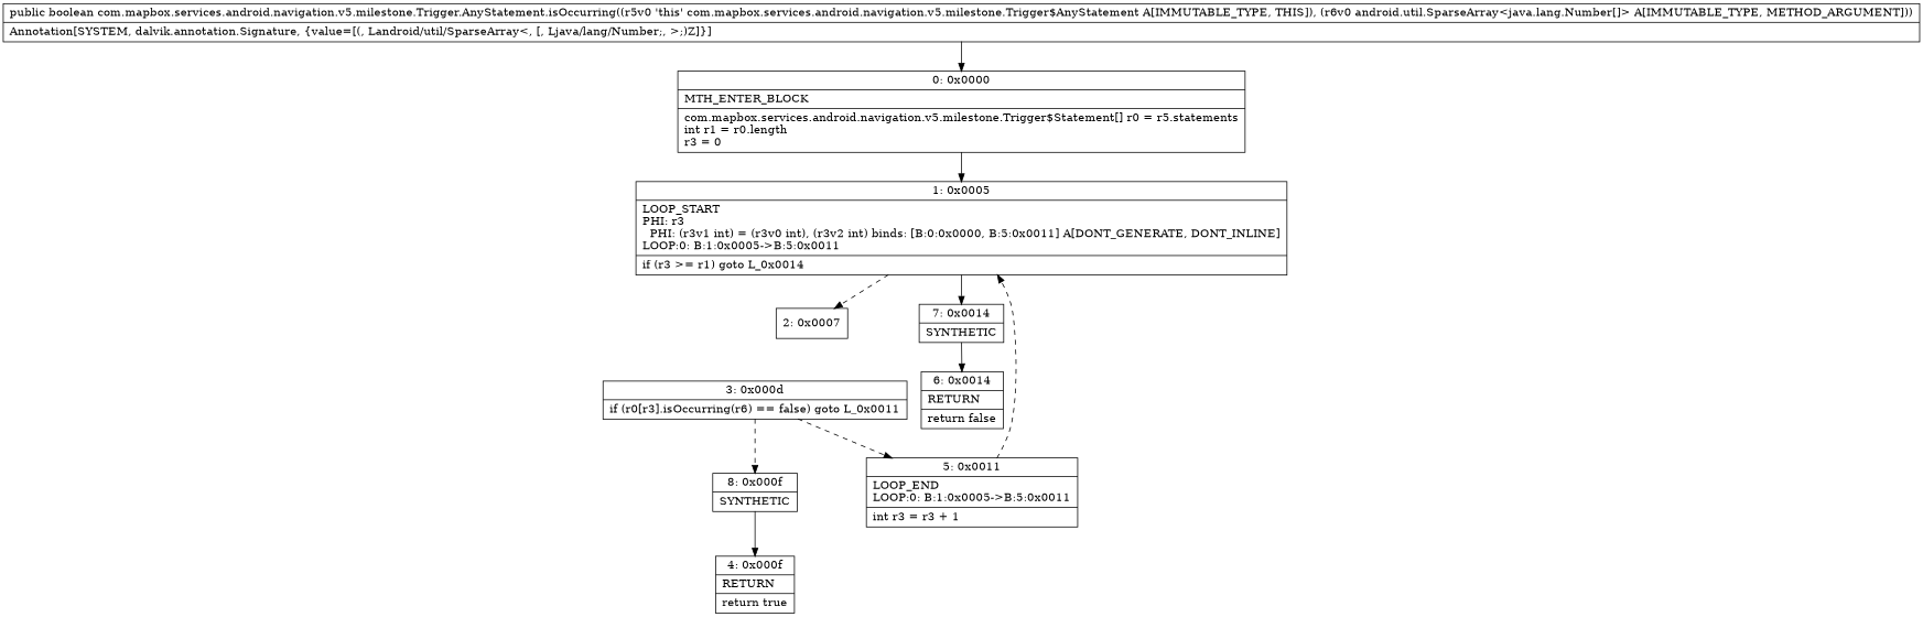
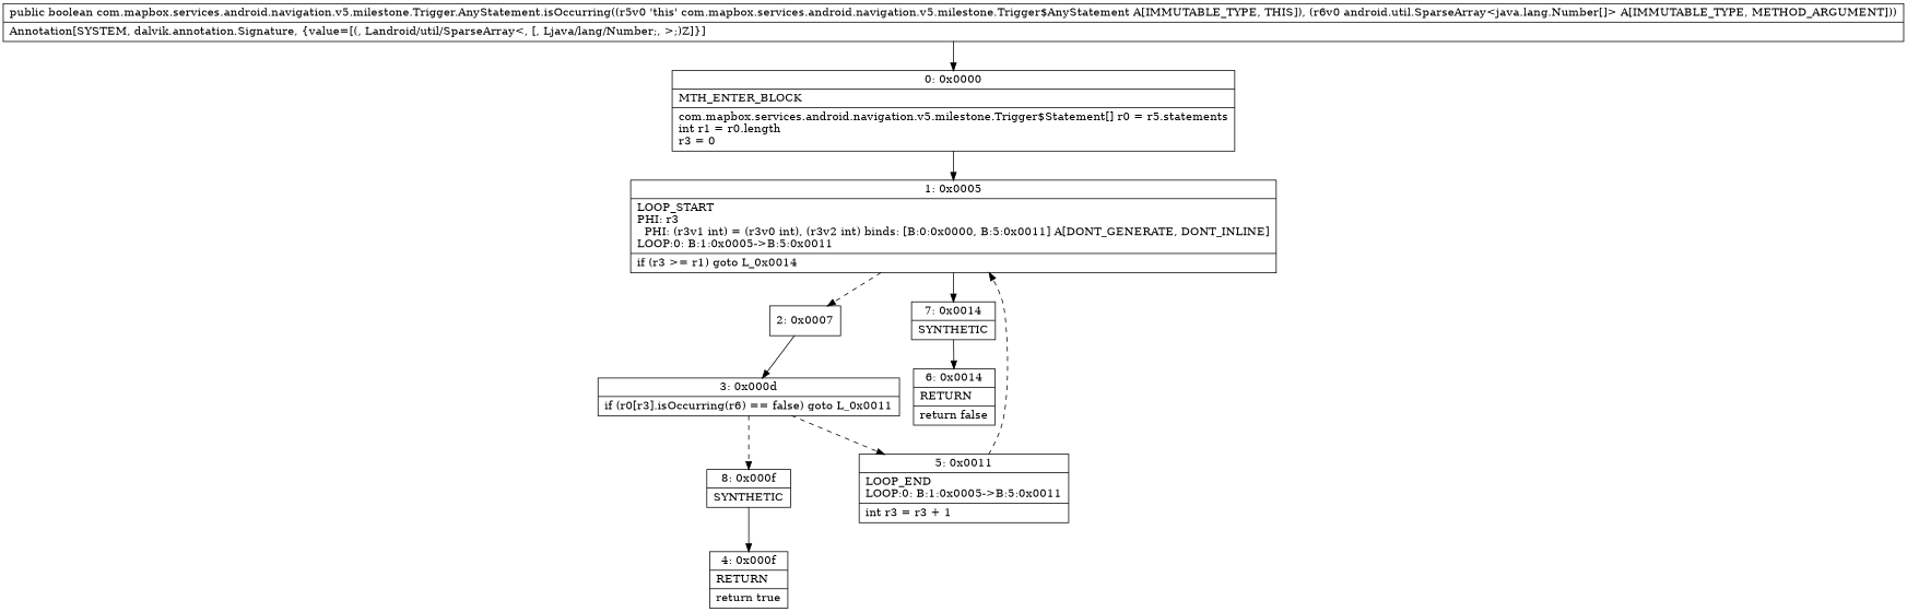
  digraph {
    node [shape=record]
    n1 [label="{0\:\ 0x0000|MTH_ENTER_BLOCK\l|com.mapbox.services.android.navigation.v5.milestone.Trigger$Statement[] r0 = r5.statements\lint r1 = r0.length\lr3 = 0\l}"]
    n2 [label="{1\:\ 0x0005|LOOP_START\lPHI: r3 \l  PHI: (r3v1 int) = (r3v0 int), (r3v2 int) binds: [B:0:0x0000, B:5:0x0011] A[DONT_GENERATE, DONT_INLINE]\lLOOP:0: B:1:0x0005\-\>B:5:0x0011\l|if (r3 \>= r1) goto L_0x0014\l}"]
    n3 [label="{2\:\ 0x0007}"]
    n4 [label="{7\:\ 0x0014|SYNTHETIC\l}"]
    n5 [label="{3\:\ 0x000d|if (r0[r3].isOccurring(r6) == false) goto L_0x0011\l}"]
    n6 [label="{6\:\ 0x0014|RETURN\l|return false\l}"]
    n7 [label="{5\:\ 0x0011|LOOP_END\lLOOP:0: B:1:0x0005\-\>B:5:0x0011\l|int r3 = r3 + 1\l}"]
    n8 [label="{8\:\ 0x000f|SYNTHETIC\l}"]
    n9 [label="{4\:\ 0x000f|RETURN\l|return true\l}"]
    n10 [label="{public boolean com.mapbox.services.android.navigation.v5.milestone.Trigger.AnyStatement.isOccurring((r5v0 'this' com.mapbox.services.android.navigation.v5.milestone.Trigger$AnyStatement A[IMMUTABLE_TYPE, THIS]), (r6v0 android.util.SparseArray\<java.lang.Number[]\> A[IMMUTABLE_TYPE, METHOD_ARGUMENT]))  | Annotation[SYSTEM, dalvik.annotation.Signature, \{value=[(, Landroid\/util\/SparseArray\<, [, Ljava\/lang\/Number;, \>;)Z]\}]\l}"]
    n1 -> n2
    n2 -> n3 [style=dashed]
    n2 -> n4
+   n3 -> n5
    n4 -> n6
    n5 -> n7 [style=dashed]
    n5 -> n8 [style=dashed]
    n7 -> n2 [style=dashed]
    n8 -> n9
    n10 -> n1
  }
